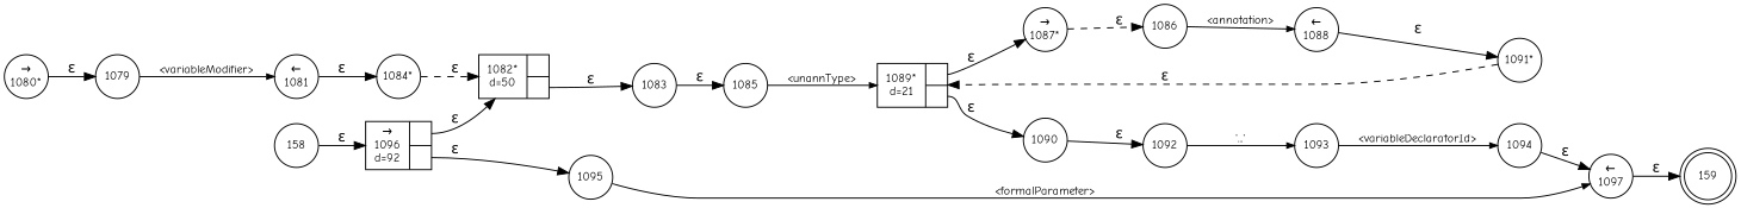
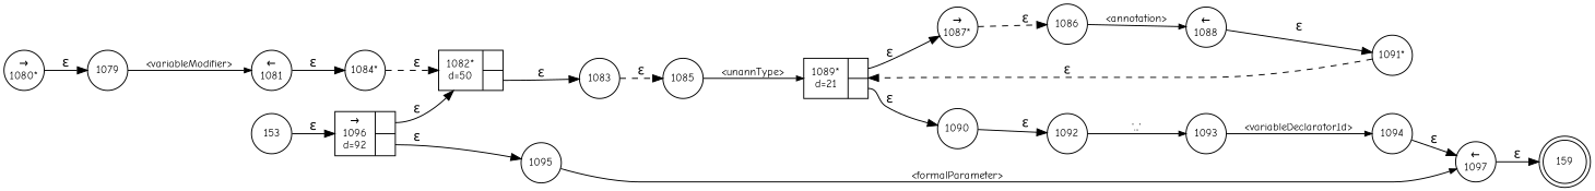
  digraph {
    fontname="Comic Neue"
    rankdir=LR
    node [fixedsize=true fontname="Comic Neue" fontsize=11 shape=circle peripheries=1]
    edge [fontname="Comic Neue"]
    n1 [label=159 shape=doublecircle width=.6 peripheries=""]
    n2 [label="&larr;\n1088" width=.55]
    n3 [label="1091*" width=.55]
    n4 [fixedsize=false label="{1089*\nd=21|{<p0>|<p1>}}" shape=record]
    n5 [label=1090 width=.55]
    n6 [label="&rarr;\n1087*" width=.55]
    n7 [label=1092 width=.55]
    n8 [label=1086 width=.55]
    n9 [label=1093 width=.55]
    n10 [label=1094 width=.55]
    n11 [label="&larr;\n1097" width=.55]
    n12 [label=1095 width=.55]
    n13 [fixedsize=false label="{&rarr;\n1096\nd=92|{<p0>|<p1>}}" shape=record]
    n14 [fixedsize=false label="{1082*\nd=50|{<p0>|<p1>}}" shape=record]
    n15 [label=1083 width=.55]
    n16 [label=1079 width=.55]
    n17 [label="&larr;\n1081" width=.55]
    n18 [label="1084*" width=.55]
    n19 [label="&rarr;\n1080*" width=.55]
    n20 [label=1085 width=.55]
-   n21 [label=158 width=.55]
+   n21 [label=153 width=.55]
    n2 -> n3 [label="&epsilon;"]
    n3 -> n4 [label="&epsilon;" style=dashed]
    n4 -> n5 [label="&epsilon;" tailport=p1]
    n4 -> n6 [label="&epsilon;" tailport=p0]
    n5 -> n7 [label="&epsilon;"]
    n6 -> n8 [label="&epsilon;" style=dashed]
    n7 -> n9 [arrowhead=normal arrowsize=.7 fontsize=11 label="'...'"]
    n8 -> n2 [arrowhead=normal arrowsize=.7 fontsize=11 label="<annotation>"]
    n9 -> n10 [arrowhead=normal arrowsize=.7 fontsize=11 label="<variableDeclaratorId>"]
    n10 -> n11 [label="&epsilon;"]
    n11 -> n1 [label="&epsilon;"]
    n12 -> n11 [arrowhead=normal arrowsize=.7 fontsize=11 label="<formalParameter>"]
    n13 -> n12 [label="&epsilon;" tailport=p1]
    n13 -> n14 [label="&epsilon;" tailport=p0]
    n14 -> n15 [label="&epsilon;" tailport=p1]
-   n15 -> n20 [label="&epsilon;"]
+   n15 -> n20 [label="&epsilon;" style=dashed]
    n16 -> n17 [arrowhead=normal arrowsize=.7 fontsize=11 label="<variableModifier>"]
    n17 -> n18 [label="&epsilon;"]
    n18 -> n14 [label="&epsilon;" style=dashed]
    n19 -> n16 [label="&epsilon;"]
    n20 -> n4 [arrowhead=normal arrowsize=.7 fontsize=11 label="<unannType>"]
    n21 -> n13 [label="&epsilon;"]
  }
